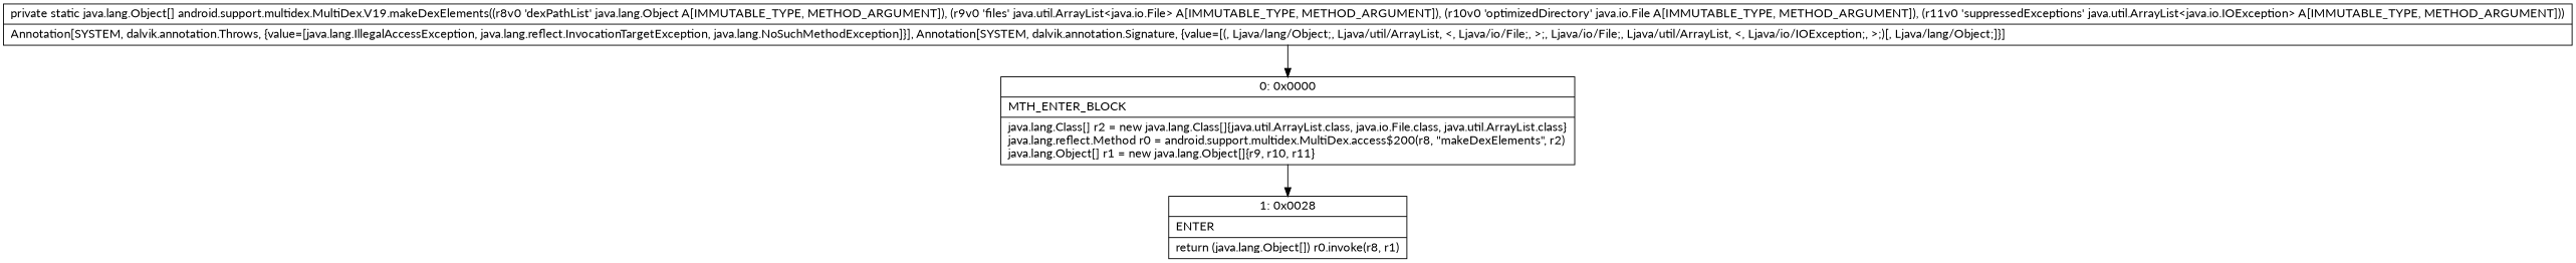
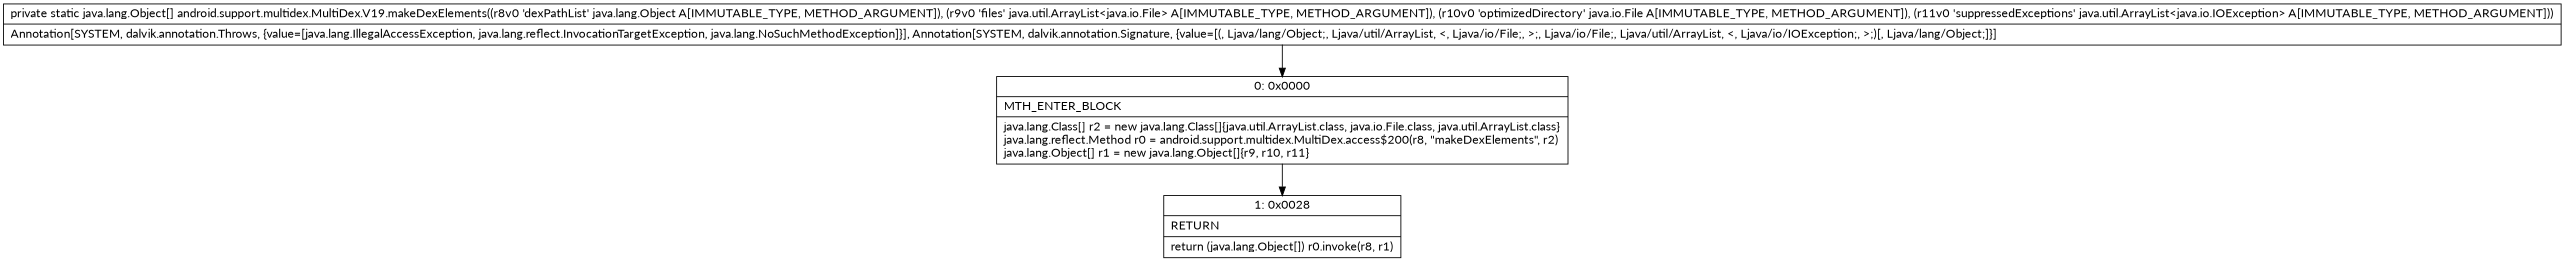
  digraph {
    fontname=Lato
    node [shape=record fontname=Lato]
    edge [fontname=Lato]
    n1 [label="{0\:\ 0x0000|MTH_ENTER_BLOCK\l|java.lang.Class[] r2 = new java.lang.Class[]\{java.util.ArrayList.class, java.io.File.class, java.util.ArrayList.class\}\ljava.lang.reflect.Method r0 = android.support.multidex.MultiDex.access$200(r8, \"makeDexElements\", r2)\ljava.lang.Object[] r1 = new java.lang.Object[]\{r9, r10, r11\}\l}"]
-   n2 [label="{1\:\ 0x0028|ENTER\l|return (java.lang.Object[]) r0.invoke(r8, r1)\l}"]
+   n2 [label="{1\:\ 0x0028|RETURN\l|return (java.lang.Object[]) r0.invoke(r8, r1)\l}"]
    n3 [label="{private static java.lang.Object[] android.support.multidex.MultiDex.V19.makeDexElements((r8v0 'dexPathList' java.lang.Object A[IMMUTABLE_TYPE, METHOD_ARGUMENT]), (r9v0 'files' java.util.ArrayList\<java.io.File\> A[IMMUTABLE_TYPE, METHOD_ARGUMENT]), (r10v0 'optimizedDirectory' java.io.File A[IMMUTABLE_TYPE, METHOD_ARGUMENT]), (r11v0 'suppressedExceptions' java.util.ArrayList\<java.io.IOException\> A[IMMUTABLE_TYPE, METHOD_ARGUMENT]))  | Annotation[SYSTEM, dalvik.annotation.Throws, \{value=[java.lang.IllegalAccessException, java.lang.reflect.InvocationTargetException, java.lang.NoSuchMethodException]\}], Annotation[SYSTEM, dalvik.annotation.Signature, \{value=[(, Ljava\/lang\/Object;, Ljava\/util\/ArrayList, \<, Ljava\/io\/File;, \>;, Ljava\/io\/File;, Ljava\/util\/ArrayList, \<, Ljava\/io\/IOException;, \>;)[, Ljava\/lang\/Object;]\}]\l}"]
    n1 -> n2
    n3 -> n1
  }
